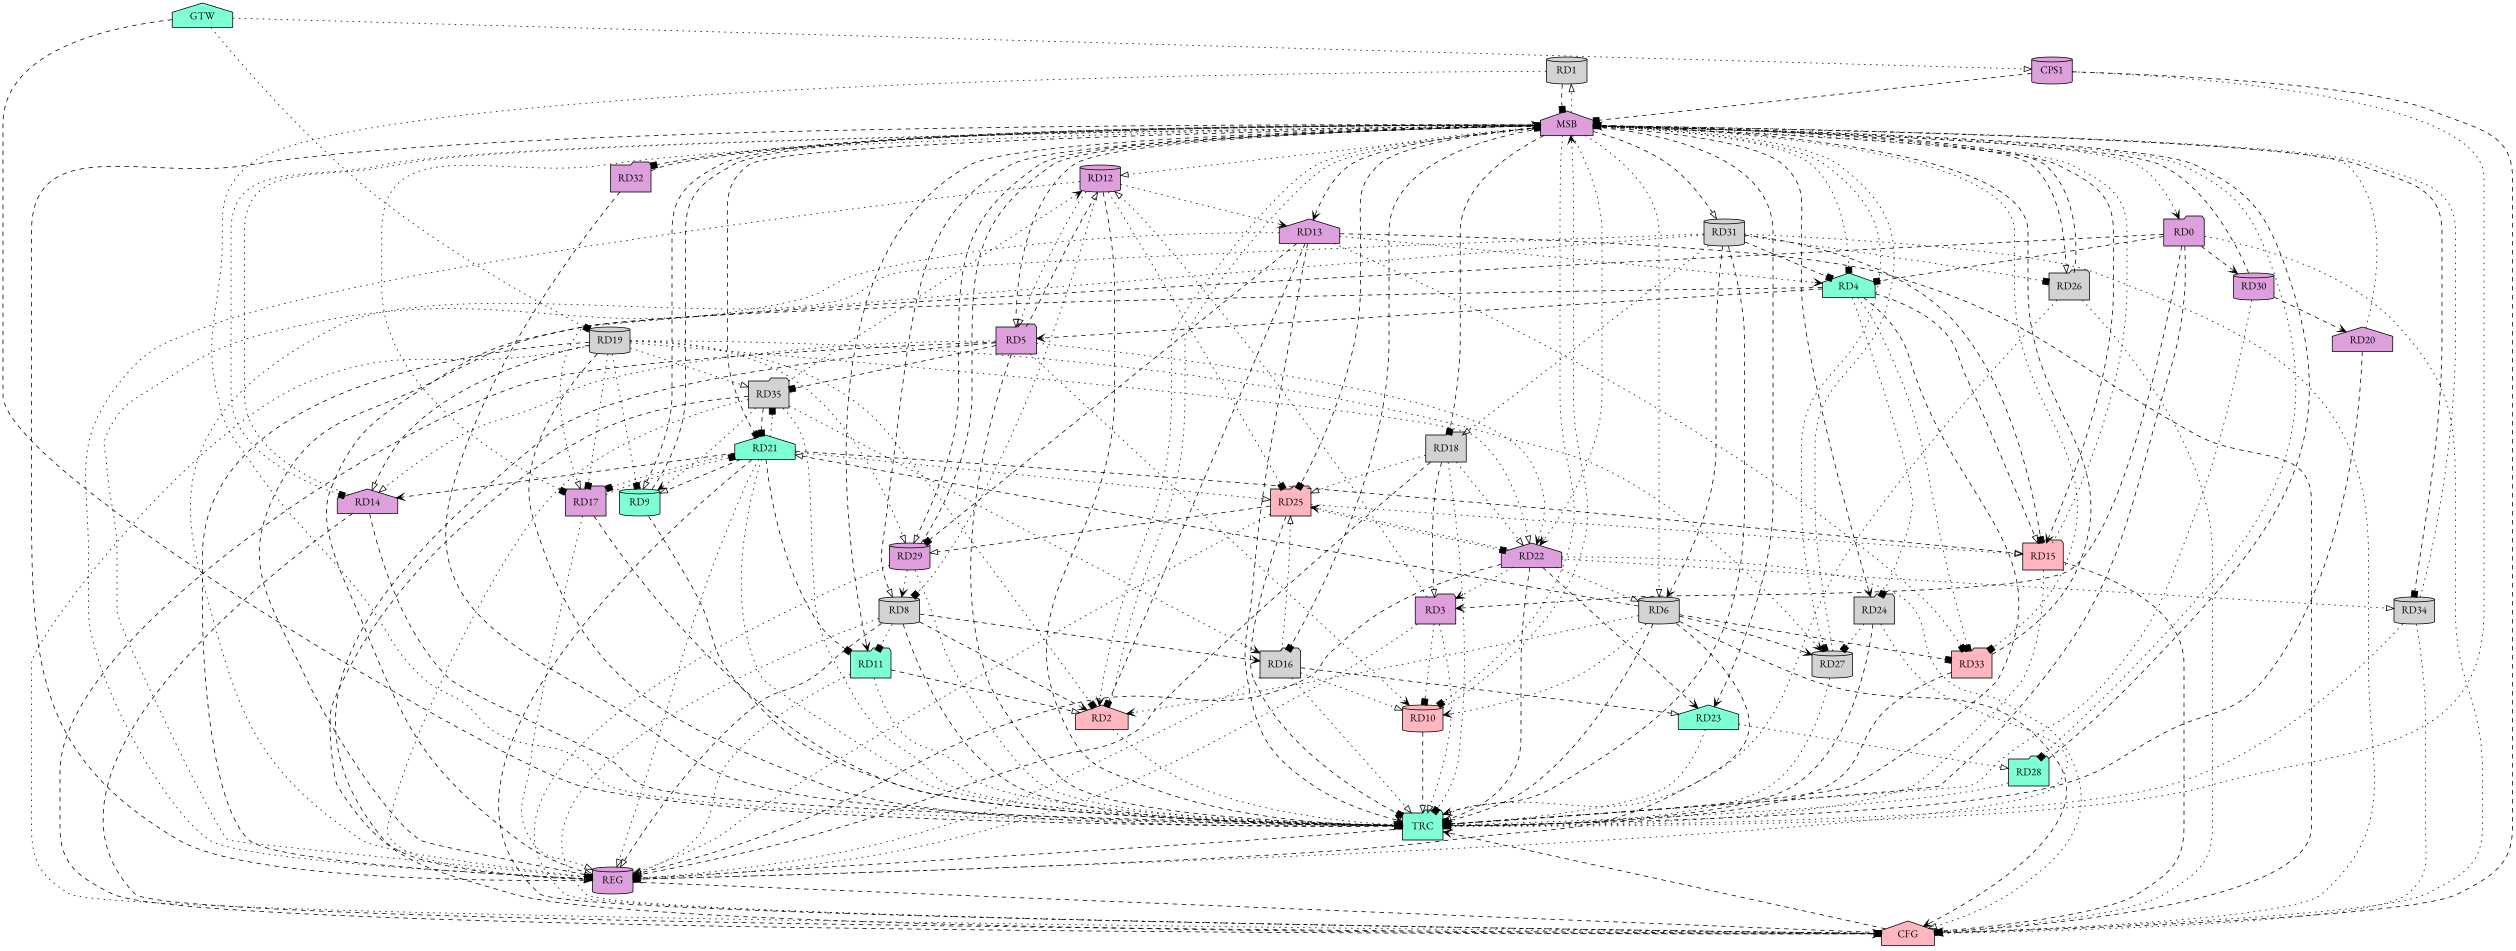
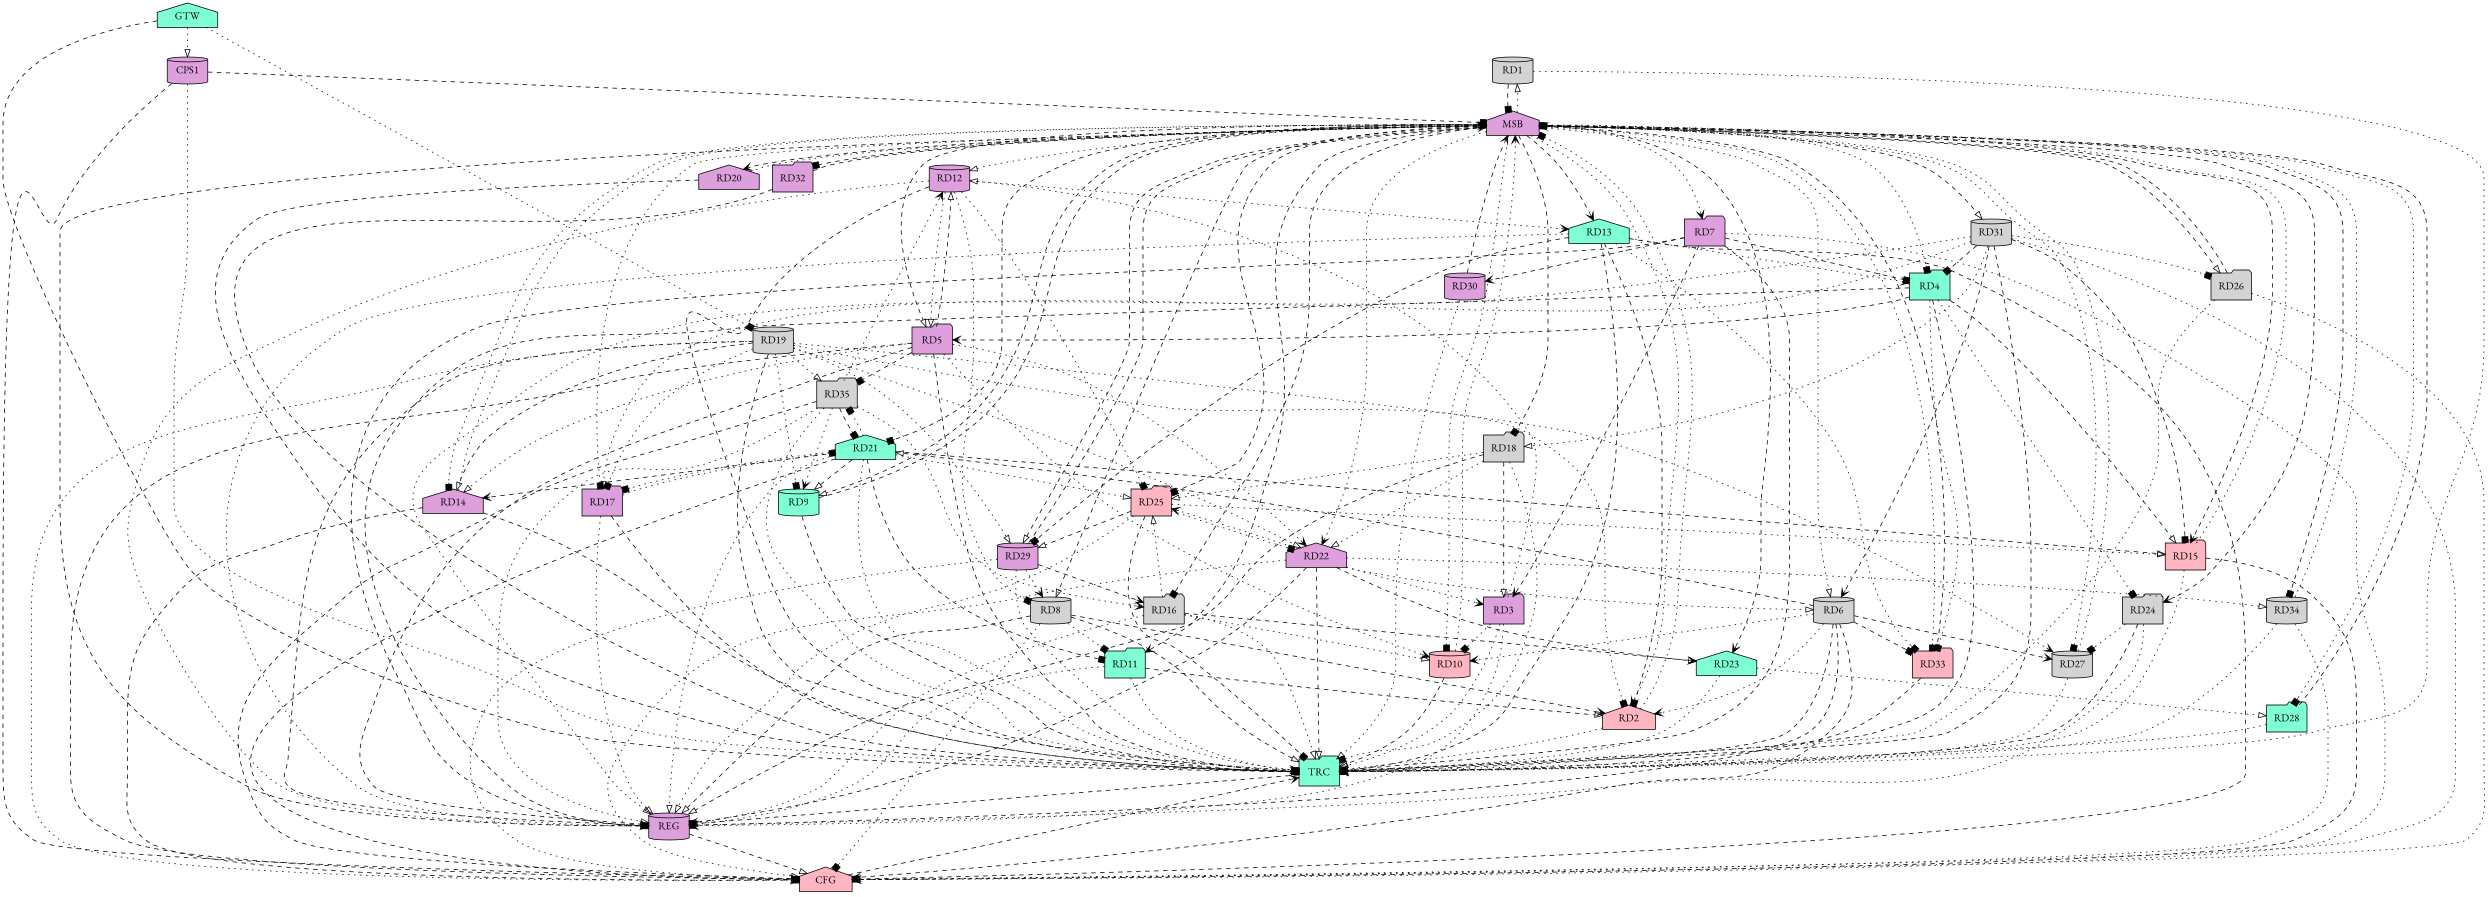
  strict digraph {
    fontname="EB Garamond"
    node [fillcolor=plum fontname="EB Garamond" shape=folder style=filled]
    edge [arrowhead=onormal fontname="EB Garamond" style=dotted]
    n1 [fillcolor=lightgrey label=RD1 shape=cylinder]
    n2 [label=MSB shape=house]
    n3 [fillcolor=aquamarine label=TRC]
    n4 [fillcolor=lightpink label=RD2 shape=house]
    n5 [fillcolor=lightpink label=RD10 shape=cylinder]
    n6 [label=RD12 shape=cylinder]
    n7 [label=REG shape=cylinder]
-   n8 [fillcolor=aquamarine label=RD4 shape=house]
+   n8 [fillcolor=aquamarine label=RD4]
    n9 [label=RD5]
    n10 [fillcolor=lightpink label=RD15]
    n11 [fillcolor=lightgrey label=RD24]
    n12 [fillcolor=lightpink label=RD33]
    n13 [label=RD14 shape=house]
    n14 [label=RD22 shape=house]
    n15 [fillcolor=lightgrey label=RD6 shape=cylinder]
    n16 [fillcolor=aquamarine label=RD21 shape=house]
    n17 [fillcolor=lightgrey label=RD27 shape=cylinder]
-   n18 [label=RD0]
+   n18 [label=RD7]
    n19 [fillcolor=lightgrey label=RD8 shape=cylinder]
    n20 [fillcolor=aquamarine label=RD11]
    n21 [fillcolor=lightgrey label=RD16]
    n22 [label=RD29 shape=cylinder]
    n23 [fillcolor=aquamarine label=RD9 shape=cylinder]
-   n24 [label=RD13 shape=house]
+   n24 [fillcolor=aquamarine label=RD13 shape=house]
    n25 [fillcolor=lightpink label=RD25]
    n26 [fillcolor=aquamarine label=RD23 shape=house]
    n27 [label=RD17]
    n28 [fillcolor=lightgrey label=RD18]
    n29 [label=RD20 shape=house]
    n30 [fillcolor=lightgrey label=RD34 shape=cylinder]
    n31 [fillcolor=lightgrey label=RD26]
    n32 [fillcolor=aquamarine label=RD28]
    n33 [fillcolor=lightgrey label=RD31 shape=cylinder]
    n34 [label=RD32]
    n35 [label=RD3]
    n36 [fillcolor=lightpink label=CFG shape=house]
    n37 [fillcolor=lightgrey label=RD35]
    n38 [label=RD30 shape=cylinder]
    n39 [fillcolor=lightgrey label=RD19 shape=cylinder]
    n40 [label=CPS1 shape=cylinder]
    n41 [fillcolor=aquamarine label=GTW shape=house]
    n1 -> n2 [arrowhead=box style=dashed]
    n1 -> n3
    n2 -> n1
    n2 -> n4 [arrowhead=vee]
    n2 -> n5 [arrowhead=box]
    n2 -> n6
    n2 -> n7 [style=dashed]
    n2 -> n8 [arrowhead=box]
    n2 -> n9 [style=dashed]
    n2 -> n10 [arrowhead=vee style=dashed]
    n2 -> n11 [arrowhead=vee style=dashed]
    n2 -> n12 [arrowhead=box]
    n2 -> n13 [arrowhead=box]
    n2 -> n14 [arrowhead=vee]
    n2 -> n15
    n2 -> n16 [arrowhead=box style=dashed]
    n2 -> n17 [arrowhead=box]
    n2 -> n18 [arrowhead=vee]
    n2 -> n19 [style=dashed]
    n2 -> n20 [arrowhead=vee style=dashed]
    n2 -> n21 [arrowhead=box style=dashed]
    n2 -> n22 [style=dashed]
    n2 -> n23 [style=dashed]
    n2 -> n24 [arrowhead=vee style=dashed]
    n2 -> n25 [arrowhead=box style=dashed]
    n2 -> n26 [arrowhead=vee style=dashed]
    n2 -> n27 [arrowhead=box]
    n2 -> n28 [arrowhead=box style=dashed]
-   n38 -> n29 [arrowhead=vee style=dashed]
+   n2 -> n29 [arrowhead=vee style=dashed]
    n2 -> n30 [arrowhead=box style=dashed]
    n2 -> n31 [style=dashed]
    n2 -> n32 [arrowhead=box]
    n2 -> n33 [style=dashed]
    n2 -> n34 [arrowhead=box style=dashed]
    n3 -> n7 [style=dashed]
    n4 -> n2 [arrowhead=box]
    n4 -> n3
    n5 -> n2 [arrowhead=vee]
    n5 -> n3 [style=dashed]
    n6 -> n3 [arrowhead=vee style=dashed]
    n6 -> n7 [arrowhead=vee]
    n6 -> n9
    n6 -> n19 [arrowhead=box]
    n6 -> n24 [arrowhead=vee]
    n6 -> n25 [arrowhead=box]
    n7 -> n36 [style=dashed]
    n8 -> n3 [arrowhead=box style=dashed]
    n8 -> n7 [style=dashed]
    n8 -> n9 [arrowhead=vee style=dashed]
    n8 -> n10 [style=dashed]
    n8 -> n11 [arrowhead=box]
    n8 -> n12 [arrowhead=box]
    n9 -> n3 [arrowhead=box style=dashed]
    n9 -> n5 [arrowhead=vee]
    n9 -> n6 [style=dashed]
    n9 -> n7 [style=dashed]
    n9 -> n13
    n9 -> n14 [arrowhead=vee]
    n9 -> n36 [arrowhead=vee style=dashed]
    n9 -> n37 [arrowhead=box style=dashed]
    n10 -> n2
    n10 -> n3
    n10 -> n36 [style=dashed]
    n11 -> n3 [arrowhead=vee style=dashed]
    n11 -> n7 [arrowhead=box]
    n11 -> n17 [arrowhead=box]
    n12 -> n2 [arrowhead=vee style=dashed]
    n12 -> n3 [arrowhead=vee style=dashed]
    n13 -> n2 [arrowhead=box]
    n13 -> n3 [arrowhead=box style=dashed]
    n13 -> n36 [arrowhead=vee style=dashed]
    n14 -> n3 [style=dashed]
    n14 -> n7 [arrowhead=vee style=dashed]
    n14 -> n15
    n14 -> n25 [arrowhead=vee]
    n14 -> n26 [arrowhead=vee style=dashed]
    n14 -> n30
    n14 -> n35 [arrowhead=vee]
    n14 -> n36
    n15 -> n3 [arrowhead=box style=dashed]
    n15 -> n4 [arrowhead=vee]
    n15 -> n5 [arrowhead=vee]
    n15 -> n7 [arrowhead=vee style=dashed]
    n15 -> n12 [arrowhead=box style=dashed]
    n15 -> n16 [style=dashed]
    n15 -> n17 [arrowhead=vee style=dashed]
    n15 -> n36 [arrowhead=vee style=dashed]
    n16 -> n3
    n16 -> n7
    n16 -> n10 [style=dashed]
    n16 -> n13 [arrowhead=vee style=dashed]
    n16 -> n20 [arrowhead=box style=dashed]
    n16 -> n23 [style=dashed]
    n16 -> n25
    n16 -> n27 [arrowhead=box]
    n16 -> n36 [style=dashed]
    n16 -> n37 [arrowhead=box]
    n17 -> n2
    n17 -> n3 [arrowhead=vee]
    n18 -> n3 [arrowhead=vee style=dashed]
    n18 -> n7 [style=dashed]
    n18 -> n8 [arrowhead=box style=dashed]
    n18 -> n35 [arrowhead=vee style=dashed]
    n18 -> n36 [arrowhead=vee]
    n18 -> n38 [arrowhead=vee style=dashed]
    n19 -> n3 [style=dashed]
    n19 -> n4 [arrowhead=vee style=dashed]
    n19 -> n7 [style=dashed]
    n19 -> n20 [arrowhead=box]
-   n19 -> n21 [arrowhead=vee style=dashed]
+   n22 -> n21 [arrowhead=vee style=dashed]
    n19 -> n36 [arrowhead=box]
    n20 -> n3 [arrowhead=vee]
    n20 -> n4 [style=dashed]
    n20 -> n7
    n21 -> n3
    n21 -> n5
    n21 -> n7 [arrowhead=box]
    n21 -> n25
    n21 -> n26 [style=dashed]
    n22 -> n2 [arrowhead=vee style=dashed]
    n22 -> n3 [arrowhead=vee]
    n22 -> n19 [arrowhead=vee]
    n22 -> n36 [arrowhead=box]
    n23 -> n2 [style=dashed]
    n23 -> n3 [arrowhead=box style=dashed]
    n24 -> n3 [arrowhead=vee style=dashed]
    n24 -> n4 [arrowhead=box style=dashed]
    n24 -> n7 [arrowhead=box]
    n24 -> n8 [arrowhead=vee]
    n24 -> n12 [arrowhead=box]
    n24 -> n22 [arrowhead=box style=dashed]
    n24 -> n36 [arrowhead=box style=dashed]
    n25 -> n3 [arrowhead=box style=dashed]
    n25 -> n7
    n25 -> n10
    n25 -> n14 [arrowhead=box]
    n25 -> n22 [style=dashed]
    n26 -> n3 [arrowhead=box]
    n26 -> n32
    n27 -> n3 [arrowhead=vee style=dashed]
    n27 -> n7
    n27 -> n16 [arrowhead=box]
    n28 -> n3 [arrowhead=box]
    n28 -> n7 [style=dashed]
    n28 -> n14
    n28 -> n25
    n28 -> n35 [style=dashed]
    n29 -> n2
    n29 -> n3 [style=dashed]
    n30 -> n2
    n30 -> n3 [arrowhead=vee]
    n30 -> n36
    n31 -> n2 [arrowhead=box style=dashed]
    n31 -> n3 [arrowhead=vee]
    n31 -> n36 [arrowhead=vee]
    n32 -> n2 [arrowhead=box style=dashed]
    n32 -> n3 [arrowhead=box]
    n33 -> n3 [style=dashed]
    n33 -> n7
    n33 -> n8 [arrowhead=box style=dashed]
    n33 -> n10 [arrowhead=box style=dashed]
    n33 -> n15 [arrowhead=vee style=dashed]
    n33 -> n27
    n33 -> n28
    n33 -> n31 [arrowhead=box]
    n33 -> n36
    n34 -> n2 [arrowhead=vee style=dashed]
    n34 -> n3 [arrowhead=box style=dashed]
    n35 -> n3
    n35 -> n5 [arrowhead=box]
    n35 -> n6
    n35 -> n7 [arrowhead=vee]
    n36 -> n3 [arrowhead=vee style=dashed]
    n37 -> n3 [arrowhead=box]
    n37 -> n6 [arrowhead=vee]
    n37 -> n7
    n37 -> n16 [arrowhead=box style=dashed]
    n37 -> n21 [arrowhead=vee]
    n37 -> n23 [arrowhead=vee]
    n37 -> n36 [arrowhead=vee style=dashed]
    n38 -> n2 [arrowhead=vee style=dashed]
    n38 -> n3
    n39 -> n3 [style=dashed]
    n39 -> n4 [arrowhead=box]
    n39 -> n7 [arrowhead=vee style=dashed]
    n39 -> n13 [style=dashed]
    n39 -> n14
    n39 -> n17 [arrowhead=vee]
    n39 -> n22
    n39 -> n23 [arrowhead=box]
    n39 -> n27 [arrowhead=box]
    n39 -> n36 [arrowhead=box]
    n39 -> n37
    n40 -> n2 [arrowhead=box style=dashed]
    n40 -> n3 [arrowhead=box]
    n40 -> n36 [style=dashed]
    n41 -> n3 [arrowhead=box style=dashed]
    n41 -> n39 [arrowhead=box]
    n41 -> n40
  }
